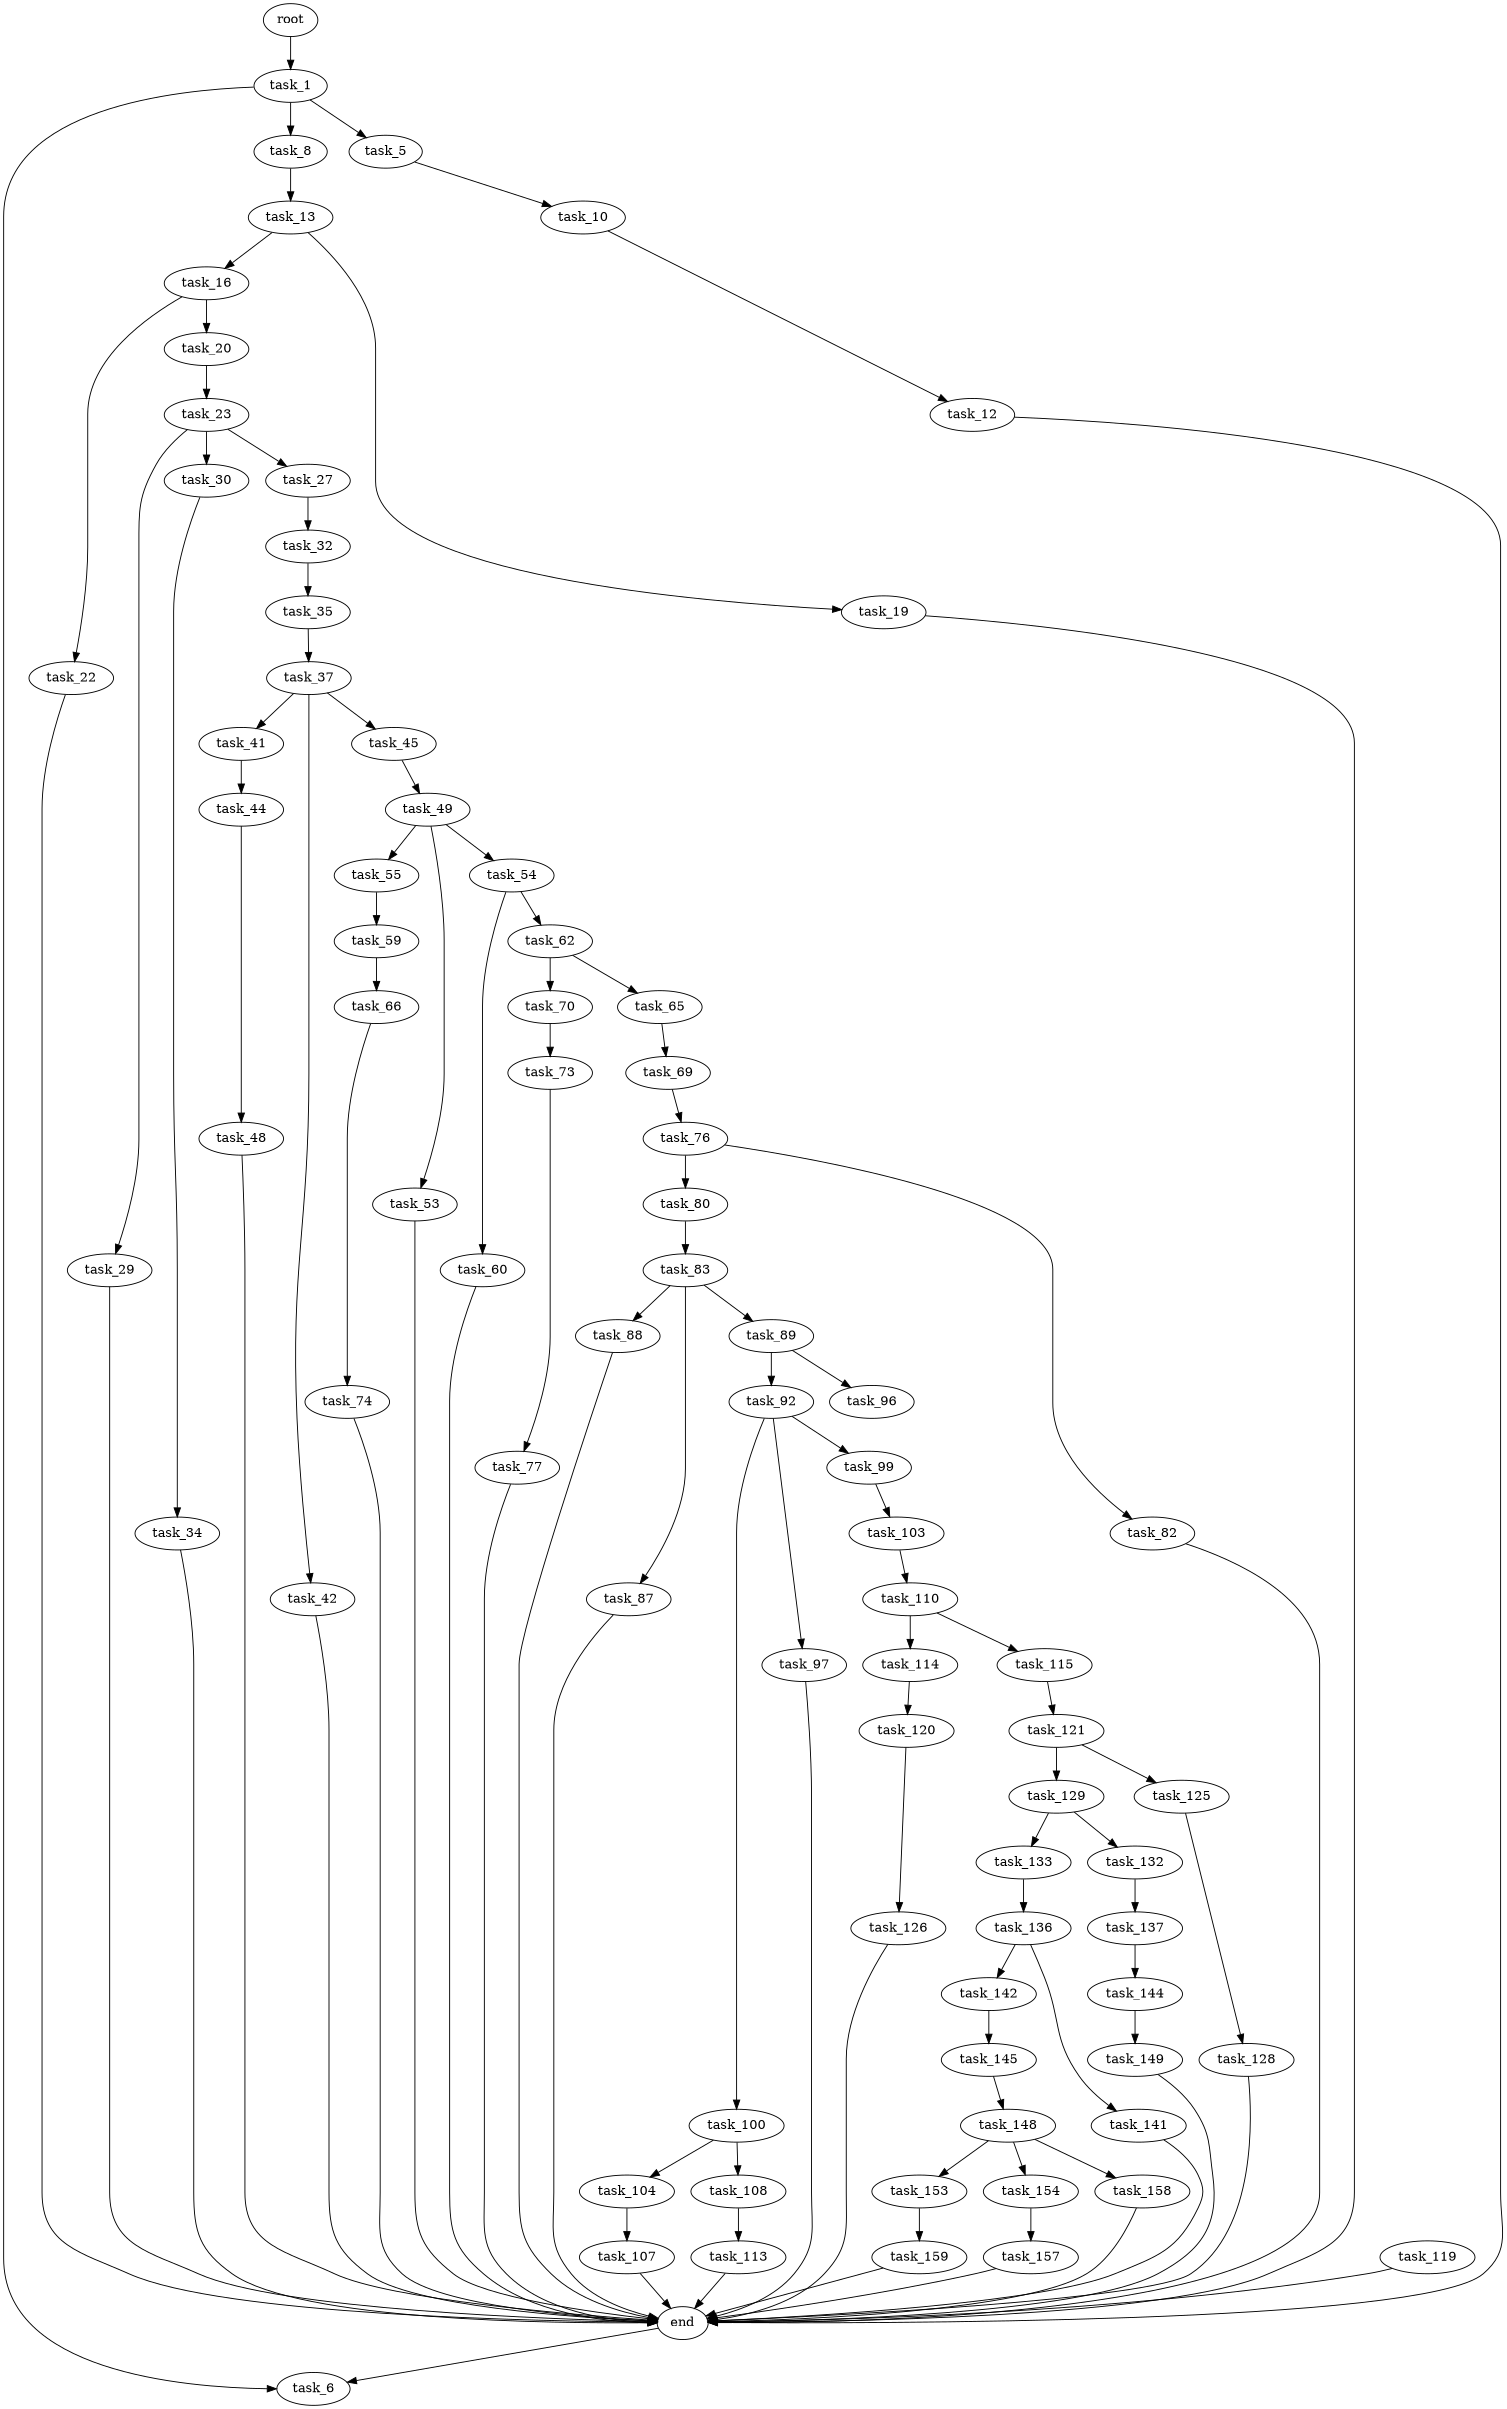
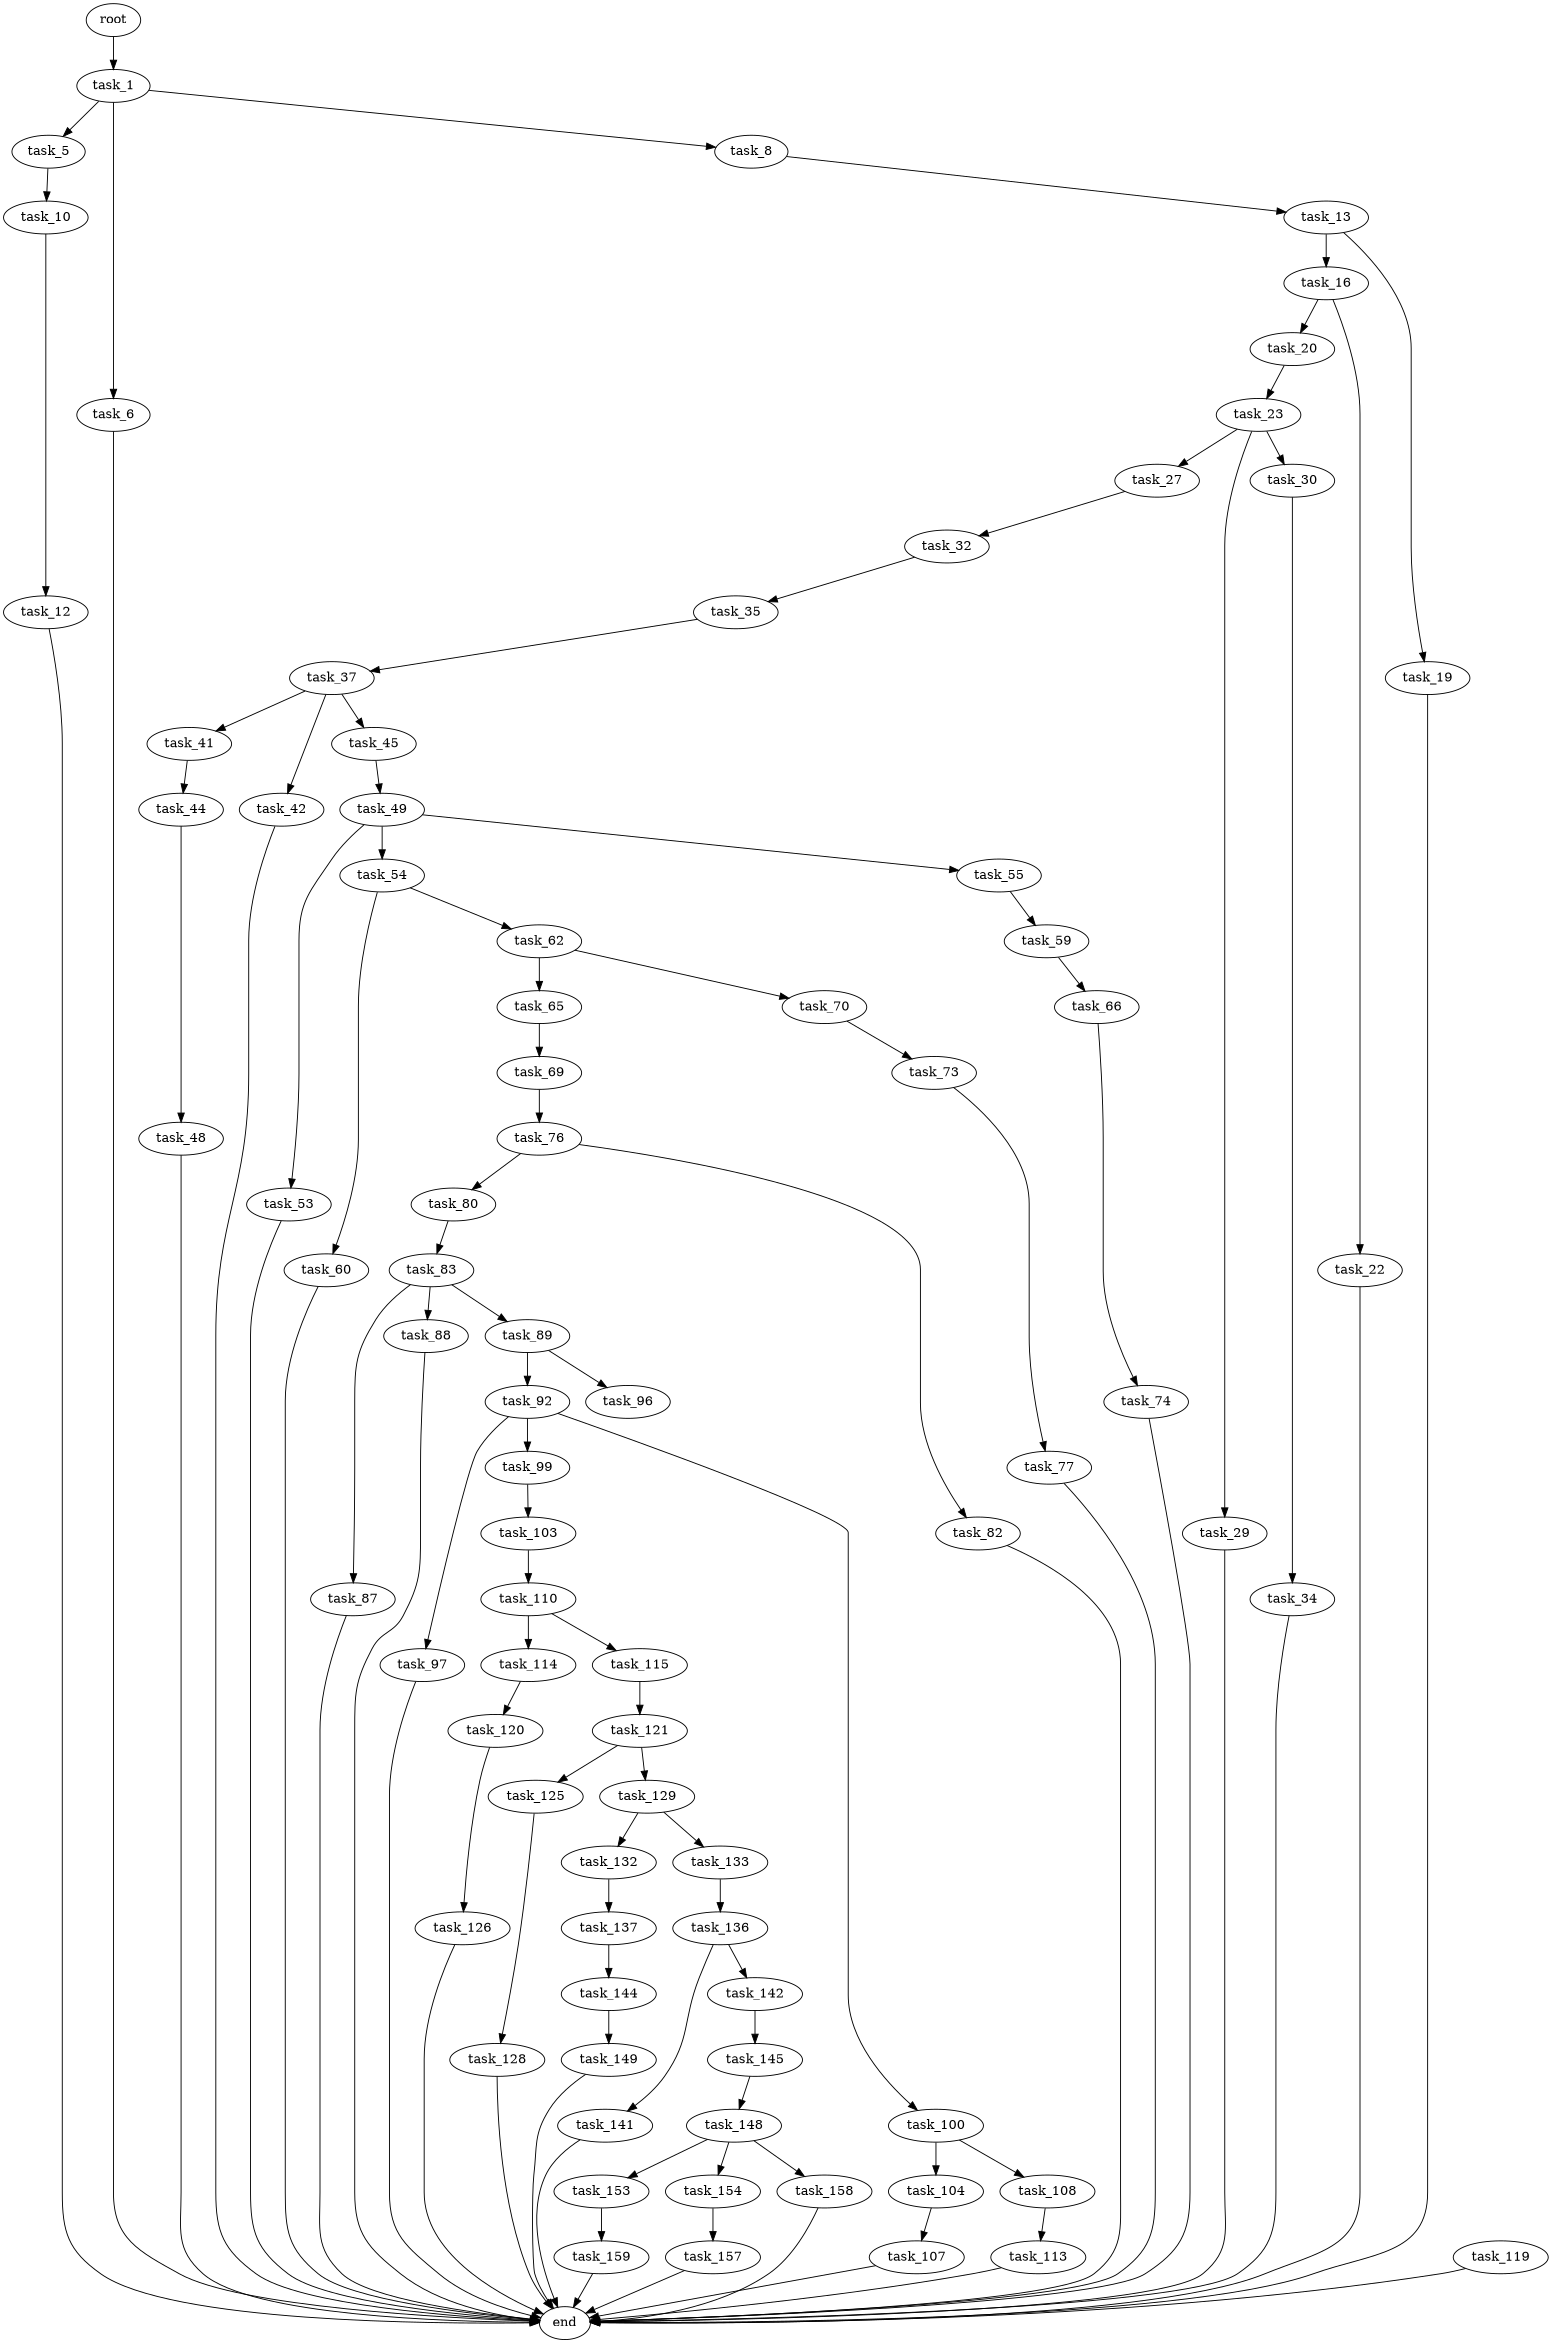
  digraph {
    root
    task_1
    task_5
    task_6
    task_8
    task_10
    end
    task_13
    task_12
    task_16
    task_19
    task_20
    task_22
    task_23
    task_27
    task_29
    task_30
    task_32
    task_34
    task_35
    task_37
    task_41
    task_42
    task_45
    task_44
    task_49
    task_48
    task_53
    task_54
    task_55
    task_60
    task_62
    task_59
    task_65
    task_70
    task_66
    task_69
    task_73
    task_74
    task_76
    task_77
    task_80
    task_82
    task_83
    task_87
    task_88
    task_89
    task_92
    task_96
    task_97
    task_99
    task_100
    task_103
    task_104
    task_108
    task_107
    task_110
    task_113
    task_114
    task_115
    task_120
    task_121
    task_119
    task_126
    task_125
    task_129
    task_128
    task_132
    task_133
    task_137
    task_136
    task_144
    task_141
    task_142
    task_149
    task_145
    task_148
    task_153
    task_154
    task_158
    task_159
    task_157
    root -> task_1
    task_1 -> task_5
    task_1 -> task_6
    task_1 -> task_8
    task_5 -> task_10
-   end -> task_6
+   task_6 -> end
    task_8 -> task_13
    task_10 -> task_12
    task_13 -> task_16
    task_13 -> task_19
    task_12 -> end
    task_16 -> task_20
    task_16 -> task_22
    task_19 -> end
    task_20 -> task_23
    task_22 -> end
    task_23 -> task_27
    task_23 -> task_29
    task_23 -> task_30
    task_27 -> task_32
    task_29 -> end
    task_30 -> task_34
    task_32 -> task_35
    task_34 -> end
    task_35 -> task_37
    task_37 -> task_41
    task_37 -> task_42
    task_37 -> task_45
    task_41 -> task_44
    task_42 -> end
    task_45 -> task_49
    task_44 -> task_48
    task_49 -> task_53
    task_49 -> task_54
    task_49 -> task_55
    task_48 -> end
    task_53 -> end
    task_54 -> task_60
    task_54 -> task_62
    task_55 -> task_59
    task_60 -> end
    task_62 -> task_65
    task_62 -> task_70
    task_59 -> task_66
    task_65 -> task_69
    task_70 -> task_73
    task_66 -> task_74
    task_69 -> task_76
    task_73 -> task_77
    task_74 -> end
    task_76 -> task_80
    task_76 -> task_82
    task_77 -> end
    task_80 -> task_83
    task_82 -> end
    task_83 -> task_87
    task_83 -> task_88
    task_83 -> task_89
    task_87 -> end
    task_88 -> end
    task_89 -> task_92
    task_89 -> task_96
    task_92 -> task_97
    task_92 -> task_99
    task_92 -> task_100
    task_97 -> end
    task_99 -> task_103
    task_100 -> task_104
    task_100 -> task_108
    task_103 -> task_110
    task_104 -> task_107
    task_108 -> task_113
    task_107 -> end
    task_110 -> task_114
    task_110 -> task_115
    task_113 -> end
    task_114 -> task_120
    task_115 -> task_121
    task_120 -> task_126
    task_121 -> task_125
    task_121 -> task_129
    task_119 -> end
    task_126 -> end
    task_125 -> task_128
    task_129 -> task_132
    task_129 -> task_133
    task_128 -> end
    task_132 -> task_137
    task_133 -> task_136
    task_137 -> task_144
    task_136 -> task_141
    task_136 -> task_142
    task_144 -> task_149
    task_141 -> end
    task_142 -> task_145
    task_149 -> end
    task_145 -> task_148
    task_148 -> task_153
    task_148 -> task_154
    task_148 -> task_158
    task_153 -> task_159
    task_154 -> task_157
    task_158 -> end
    task_159 -> end
    task_157 -> end
  }
